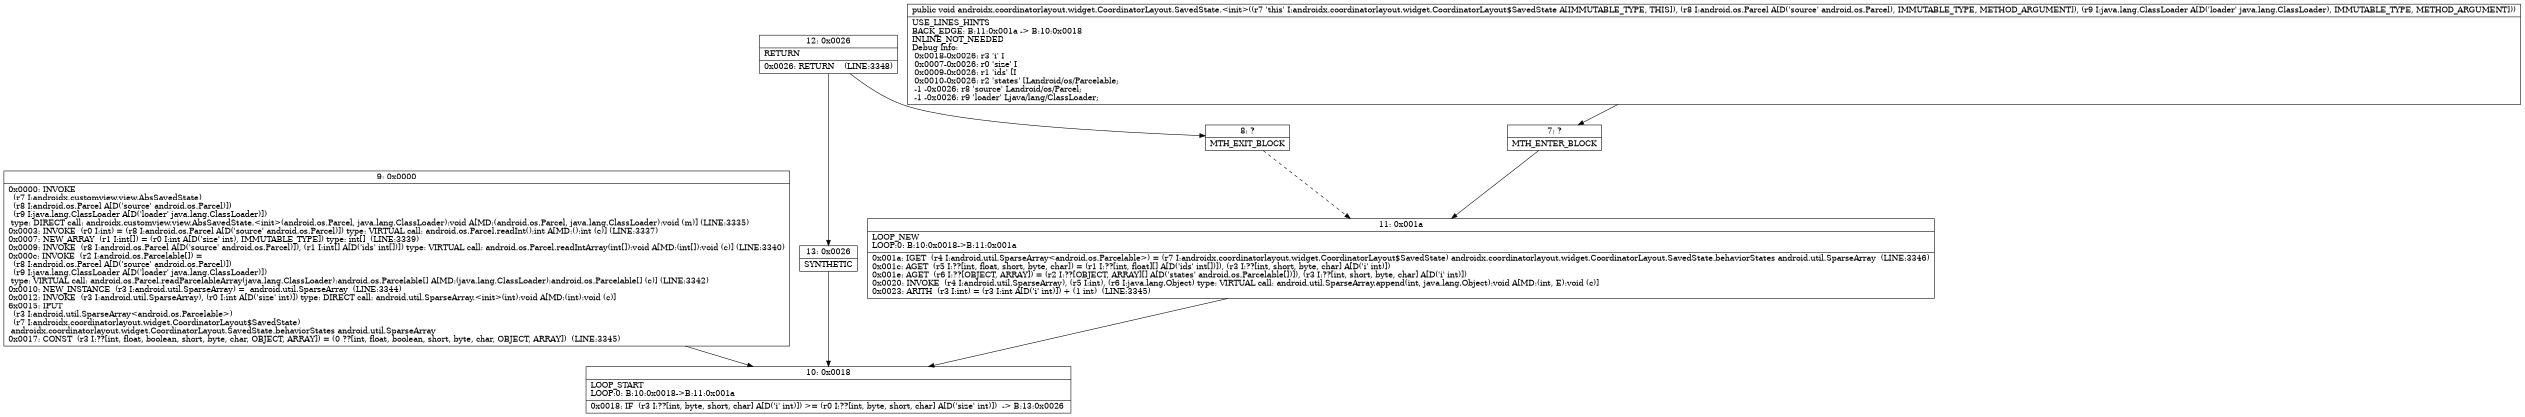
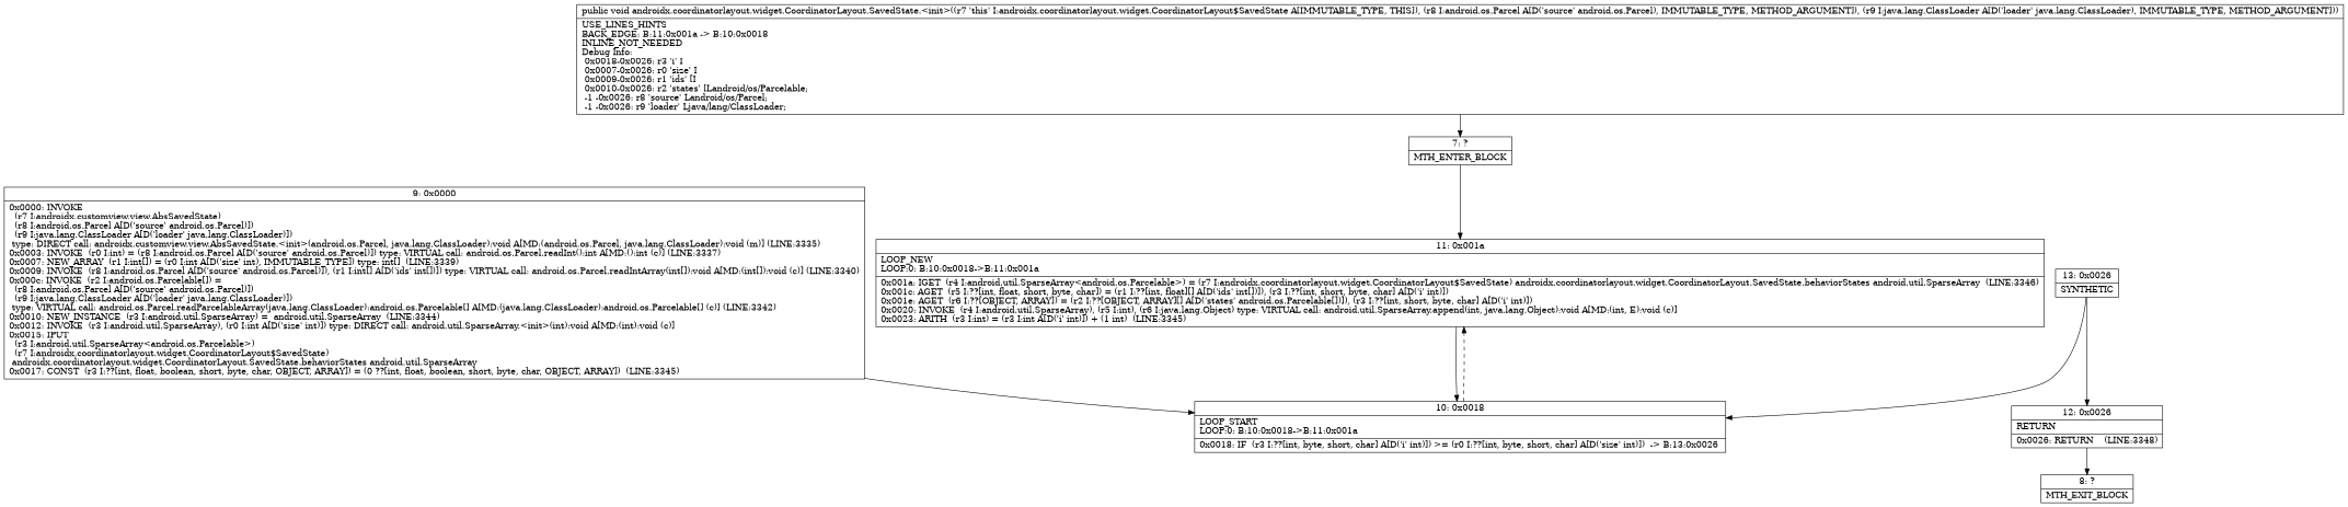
  digraph {
    node [shape=record]
    n1 [label="{7\:\ ?|MTH_ENTER_BLOCK\l}"]
    n2 [label="{11\:\ 0x001a|LOOP_NEW\lLOOP:0: B:10:0x0018\-\>B:11:0x001a\l|0x001a: IGET  (r4 I:android.util.SparseArray\<android.os.Parcelable\>) = (r7 I:androidx.coordinatorlayout.widget.CoordinatorLayout$SavedState) androidx.coordinatorlayout.widget.CoordinatorLayout.SavedState.behaviorStates android.util.SparseArray  (LINE:3346)\l0x001c: AGET  (r5 I:??[int, float, short, byte, char]) = (r1 I:??[int, float][] A[D('ids' int[])]), (r3 I:??[int, short, byte, char] A[D('i' int)]) \l0x001e: AGET  (r6 I:??[OBJECT, ARRAY]) = (r2 I:??[OBJECT, ARRAY][] A[D('states' android.os.Parcelable[])]), (r3 I:??[int, short, byte, char] A[D('i' int)]) \l0x0020: INVOKE  (r4 I:android.util.SparseArray), (r5 I:int), (r6 I:java.lang.Object) type: VIRTUAL call: android.util.SparseArray.append(int, java.lang.Object):void A[MD:(int, E):void (c)]\l0x0023: ARITH  (r3 I:int) = (r3 I:int A[D('i' int)]) + (1 int)  (LINE:3345)\l}"]
-   n3 [label="{9\:\ 0x0000|0x0000: INVOKE  \l  (r7 I:androidx.customview.view.AbsSavedState)\l  (r8 I:android.os.Parcel A[D('source' android.os.Parcel)])\l  (r9 I:java.lang.ClassLoader A[D('loader' java.lang.ClassLoader)])\l type: DIRECT call: androidx.customview.view.AbsSavedState.\<init\>(android.os.Parcel, java.lang.ClassLoader):void A[MD:(android.os.Parcel, java.lang.ClassLoader):void (m)] (LINE:3335)\l0x0003: INVOKE  (r0 I:int) = (r8 I:android.os.Parcel A[D('source' android.os.Parcel)]) type: VIRTUAL call: android.os.Parcel.readInt():int A[MD:():int (c)] (LINE:3337)\l0x0007: NEW_ARRAY  (r1 I:int[]) = (r0 I:int A[D('size' int), IMMUTABLE_TYPE]) type: int[]  (LINE:3339)\l0x0009: INVOKE  (r8 I:android.os.Parcel A[D('source' android.os.Parcel)]), (r1 I:int[] A[D('ids' int[])]) type: VIRTUAL call: android.os.Parcel.readIntArray(int[]):void A[MD:(int[]):void (c)] (LINE:3340)\l0x000c: INVOKE  (r2 I:android.os.Parcelable[]) = \l  (r8 I:android.os.Parcel A[D('source' android.os.Parcel)])\l  (r9 I:java.lang.ClassLoader A[D('loader' java.lang.ClassLoader)])\l type: VIRTUAL call: android.os.Parcel.readParcelableArray(java.lang.ClassLoader):android.os.Parcelable[] A[MD:(java.lang.ClassLoader):android.os.Parcelable[] (c)] (LINE:3342)\l0x0010: NEW_INSTANCE  (r3 I:android.util.SparseArray) =  android.util.SparseArray  (LINE:3344)\l0x0012: INVOKE  (r3 I:android.util.SparseArray), (r0 I:int A[D('size' int)]) type: DIRECT call: android.util.SparseArray.\<init\>(int):void A[MD:(int):void (c)]\l6x0015: IPUT  \l  (r3 I:android.util.SparseArray\<android.os.Parcelable\>)\l  (r7 I:androidx.coordinatorlayout.widget.CoordinatorLayout$SavedState)\l androidx.coordinatorlayout.widget.CoordinatorLayout.SavedState.behaviorStates android.util.SparseArray \l0x0017: CONST  (r3 I:??[int, float, boolean, short, byte, char, OBJECT, ARRAY]) = (0 ??[int, float, boolean, short, byte, char, OBJECT, ARRAY])  (LINE:3345)\l}"]
+   n3 [label="{9\:\ 0x0000|0x0000: INVOKE  \l  (r7 I:androidx.customview.view.AbsSavedState)\l  (r8 I:android.os.Parcel A[D('source' android.os.Parcel)])\l  (r9 I:java.lang.ClassLoader A[D('loader' java.lang.ClassLoader)])\l type: DIRECT call: androidx.customview.view.AbsSavedState.\<init\>(android.os.Parcel, java.lang.ClassLoader):void A[MD:(android.os.Parcel, java.lang.ClassLoader):void (m)] (LINE:3335)\l0x0003: INVOKE  (r0 I:int) = (r8 I:android.os.Parcel A[D('source' android.os.Parcel)]) type: VIRTUAL call: android.os.Parcel.readInt():int A[MD:():int (c)] (LINE:3337)\l0x0007: NEW_ARRAY  (r1 I:int[]) = (r0 I:int A[D('size' int), IMMUTABLE_TYPE]) type: int[]  (LINE:3339)\l0x0009: INVOKE  (r8 I:android.os.Parcel A[D('source' android.os.Parcel)]), (r1 I:int[] A[D('ids' int[])]) type: VIRTUAL call: android.os.Parcel.readIntArray(int[]):void A[MD:(int[]):void (c)] (LINE:3340)\l0x000c: INVOKE  (r2 I:android.os.Parcelable[]) = \l  (r8 I:android.os.Parcel A[D('source' android.os.Parcel)])\l  (r9 I:java.lang.ClassLoader A[D('loader' java.lang.ClassLoader)])\l type: VIRTUAL call: android.os.Parcel.readParcelableArray(java.lang.ClassLoader):android.os.Parcelable[] A[MD:(java.lang.ClassLoader):android.os.Parcelable[] (c)] (LINE:3342)\l0x0010: NEW_INSTANCE  (r3 I:android.util.SparseArray) =  android.util.SparseArray  (LINE:3344)\l0x0012: INVOKE  (r3 I:android.util.SparseArray), (r0 I:int A[D('size' int)]) type: DIRECT call: android.util.SparseArray.\<init\>(int):void A[MD:(int):void (c)]\l0x0015: IPUT  \l  (r3 I:android.util.SparseArray\<android.os.Parcelable\>)\l  (r7 I:androidx.coordinatorlayout.widget.CoordinatorLayout$SavedState)\l androidx.coordinatorlayout.widget.CoordinatorLayout.SavedState.behaviorStates android.util.SparseArray \l0x0017: CONST  (r3 I:??[int, float, boolean, short, byte, char, OBJECT, ARRAY]) = (0 ??[int, float, boolean, short, byte, char, OBJECT, ARRAY])  (LINE:3345)\l}"]
    n4 [label="{10\:\ 0x0018|LOOP_START\lLOOP:0: B:10:0x0018\-\>B:11:0x001a\l|0x0018: IF  (r3 I:??[int, byte, short, char] A[D('i' int)]) \>= (r0 I:??[int, byte, short, char] A[D('size' int)])  \-\> B:13:0x0026 \l}"]
    n5 [label="{13\:\ 0x0026|SYNTHETIC\l}"]
    n6 [label="{12\:\ 0x0026|RETURN\l|0x0026: RETURN    (LINE:3348)\l}"]
    n7 [label="{8\:\ ?|MTH_EXIT_BLOCK\l}"]
    n8 [label="{public void androidx.coordinatorlayout.widget.CoordinatorLayout.SavedState.\<init\>((r7 'this' I:androidx.coordinatorlayout.widget.CoordinatorLayout$SavedState A[IMMUTABLE_TYPE, THIS]), (r8 I:android.os.Parcel A[D('source' android.os.Parcel), IMMUTABLE_TYPE, METHOD_ARGUMENT]), (r9 I:java.lang.ClassLoader A[D('loader' java.lang.ClassLoader), IMMUTABLE_TYPE, METHOD_ARGUMENT]))  | USE_LINES_HINTS\lBACK_EDGE: B:11:0x001a \-\> B:10:0x0018\lINLINE_NOT_NEEDED\lDebug Info:\l  0x0018\-0x0026: r3 'i' I\l  0x0007\-0x0026: r0 'size' I\l  0x0009\-0x0026: r1 'ids' [I\l  0x0010\-0x0026: r2 'states' [Landroid\/os\/Parcelable;\l  \-1 \-0x0026: r8 'source' Landroid\/os\/Parcel;\l  \-1 \-0x0026: r9 'loader' Ljava\/lang\/ClassLoader;\l}"]
    n1 -> n2
    n2 -> n4
    n3 -> n4
-   n7 -> n2 [style=dashed]
+   n4 -> n2 [style=dashed]
    n5 -> n4
-   n6 -> n5
+   n5 -> n6
    n6 -> n7
    n8 -> n1
  }
